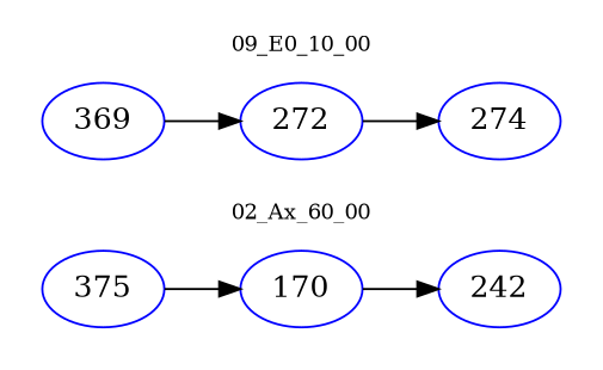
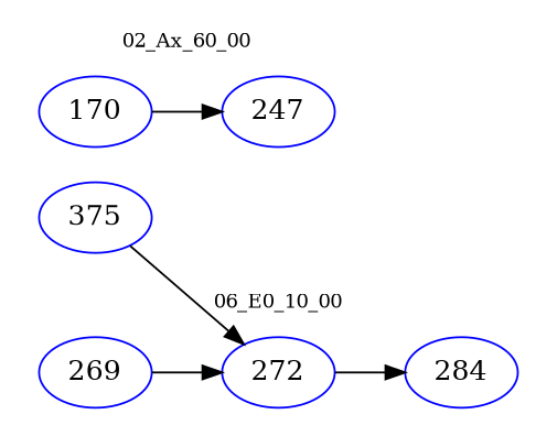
  digraph {
    rankdir=LR
    node [color=blue]
    edge [color=black]
    n1 [label=375]
    n2 [label=170]
-   n3 [label=242]
-   n4 [label=369]
+   n3 [label=247]
+   n4 [label=269]
    n5 [label=272]
-   n6 [label=274]
+   n6 [label=284]
    subgraph cluster_1 {
      color=white
      fontsize=10
      label="02_Ax_60_00"
      n1
      n2
      n3
    }
    subgraph cluster_2 {
      color=white
      fontsize=10
-     label="09_E0_10_00"
+     label="06_E0_10_00"
      n4
      n5
      n6
    }
-   n1 -> n2
+   n1 -> n5
    n2 -> n3
    n4 -> n5
    n5 -> n6
  }
